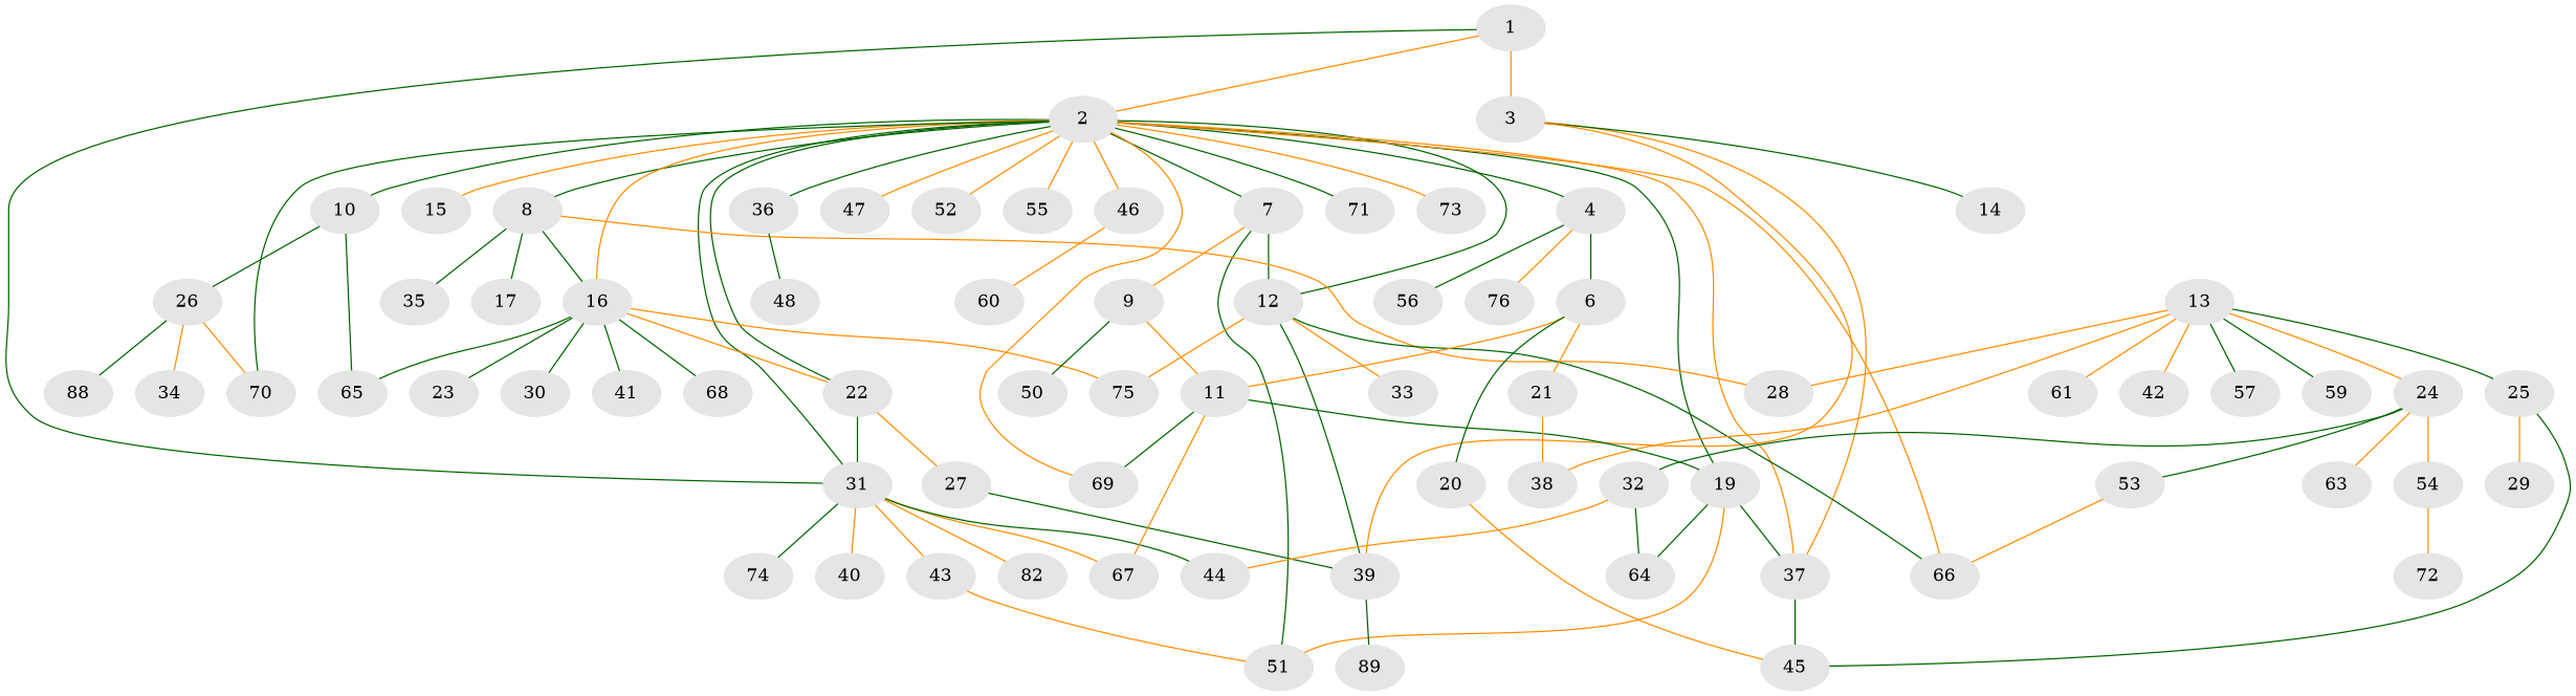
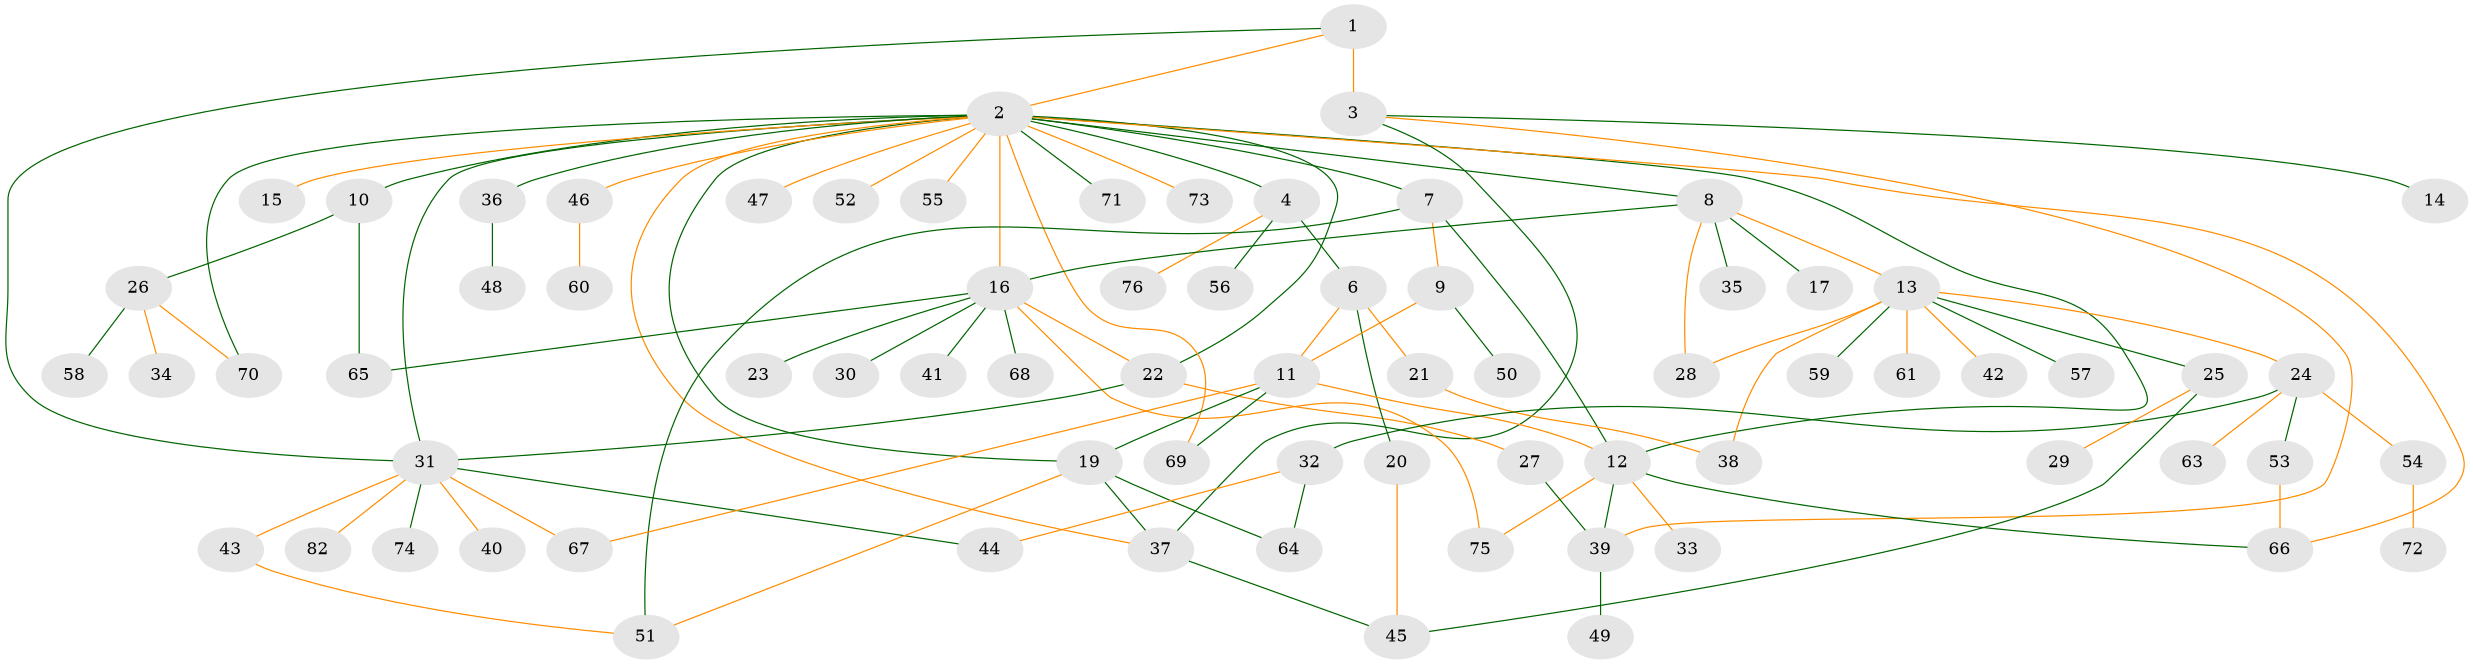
  graph {
    node [color=gray90 style=filled]
    edge [color=darkgreen weight=1.0]
    1
    2
    3
    31
    4
    7
    8
    10
    12
    15
    16
    19
    22
    36
    37
    46
    47
    52
    55
    66
    69
    70
    71
    73
    14
    39
    67
    40
    43
    44
    n31 [label=82]
    74
    6
    56
    76
    9
    51
    13
    17
    28
    35
    26
    65
    33
    75
    23
    30
    41
    68
    64
    27
    48
    45
    60
-   49 [label=89]
+   49
    11
    20
    21
    32
    38
    50
    24
    25
    42
    57
    59
    61
    34
-   58 [label=88]
+   58
    53
    54
    63
    29
    72
    1 -- 2 [color=darkorange weight=2.0]
    1 -- 3 [color=darkorange weight=4.0]
    1 -- 31
    2 -- 31
    2 -- 4
    2 -- 7
    2 -- 8
    2 -- 10
    2 -- 12
    2 -- 15 [color=darkorange]
    2 -- 16 [color=darkorange weight=2.0]
    2 -- 19
    2 -- 22
    2 -- 36
    2 -- 37 [color=darkorange]
    2 -- 46 [color=darkorange]
    2 -- 47 [color=darkorange]
    2 -- 52 [color=darkorange]
    2 -- 55 [color=darkorange]
    2 -- 66 [color=darkorange]
    2 -- 69 [color=darkorange]
    2 -- 70
    2 -- 71
    2 -- 73 [color=darkorange]
-   3 -- 37 [color=darkorange]
+   3 -- 37
    3 -- 14
    3 -- 39 [color=darkorange]
    31 -- 67 [color=darkorange]
    31 -- 40 [color=darkorange]
    31 -- 43 [color=darkorange]
    31 -- 44
    31 -- n31 [color=darkorange]
    31 -- 74
    4 -- 6
    4 -- 56
    4 -- 76 [color=darkorange]
    7 -- 12
    7 -- 9 [color=darkorange]
    7 -- 51
    8 -- 16
+   8 -- 13 [color=darkorange]
    8 -- 17
    8 -- 28 [color=darkorange]
    8 -- 35
    10 -- 26
    10 -- 65
    12 -- 66
    12 -- 39
    12 -- 33 [color=darkorange]
    12 -- 75 [color=darkorange]
    16 -- 22 [color=darkorange]
    16 -- 65
    16 -- 75 [color=darkorange]
    16 -- 23
    16 -- 30
    16 -- 41
    16 -- 68
    19 -- 37
    19 -- 51 [color=darkorange]
    19 -- 64
    22 -- 31
    22 -- 27 [color=darkorange]
    36 -- 48
    37 -- 45
    46 -- 60 [color=darkorange]
    39 -- 49
    43 -- 51 [color=darkorange]
    6 -- 11 [color=darkorange weight=5.0]
    6 -- 20
    6 -- 21 [color=darkorange]
    9 -- 11 [color=darkorange]
    9 -- 50
    13 -- 28 [color=darkorange]
    13 -- 38 [color=darkorange]
    13 -- 24 [color=darkorange]
    13 -- 25
    13 -- 42 [color=darkorange]
    13 -- 57
    13 -- 59
    13 -- 61 [color=darkorange]
    26 -- 70 [color=darkorange]
    26 -- 34 [color=darkorange]
    26 -- 58
    27 -- 39
+   11 -- 12 [color=darkorange]
    11 -- 19
    11 -- 69
    11 -- 67 [color=darkorange]
    20 -- 45 [color=darkorange]
    21 -- 38 [color=darkorange]
    32 -- 44 [color=darkorange]
    32 -- 64
    24 -- 32
    24 -- 53
    24 -- 54 [color=darkorange]
    24 -- 63 [color=darkorange]
    25 -- 45
    25 -- 29 [color=darkorange]
    53 -- 66 [color=darkorange]
    54 -- 72 [color=darkorange]
  }
